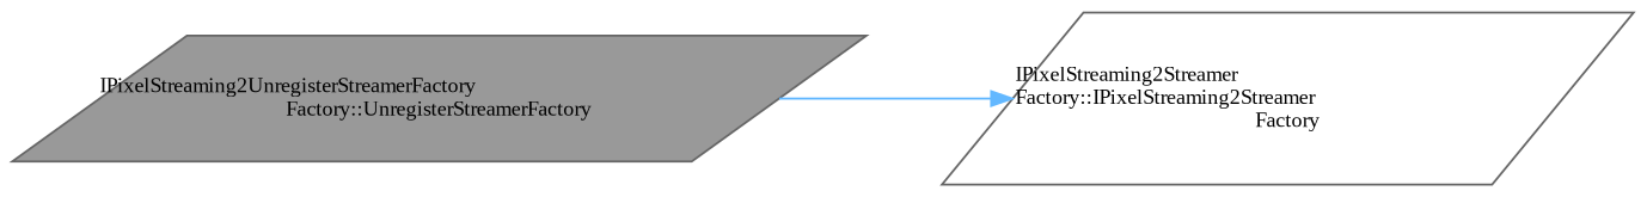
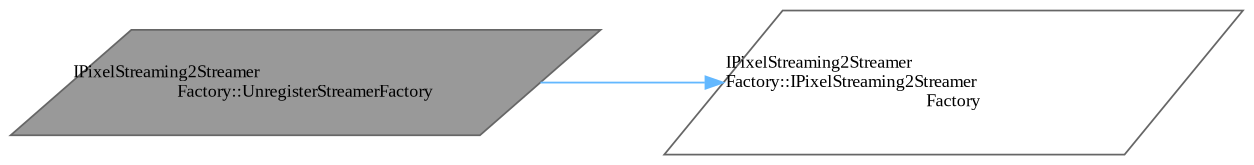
  digraph {
    rankdir=LR
    fontname="Liberation Serif"
    node [fontname="Liberation Serif" fontsize=10 shape=parallelogram style=filled]
-   n1 [color=gray40 fillcolor=grey60 fontcolor=black height=0.2 label="IPixelStreaming2UnregisterStreamerFactory\lFactory::UnregisterStreamerFactory" width=0.4]
+   n1 [color=gray40 fillcolor=grey60 fontcolor=black height=0.2 label="IPixelStreaming2Streamer\lFactory::UnregisterStreamerFactory" width=0.4]
    n2 [color=grey40 fillcolor=white height=0.2 label="IPixelStreaming2Streamer\lFactory::IPixelStreaming2Streamer\lFactory" width=0.4]
    n1 -> n2 [color=steelblue1 fontname="Liberation Serif" fontsize=10 labelfontname=Helvetica labelfontsize=10 style=solid]
  }
